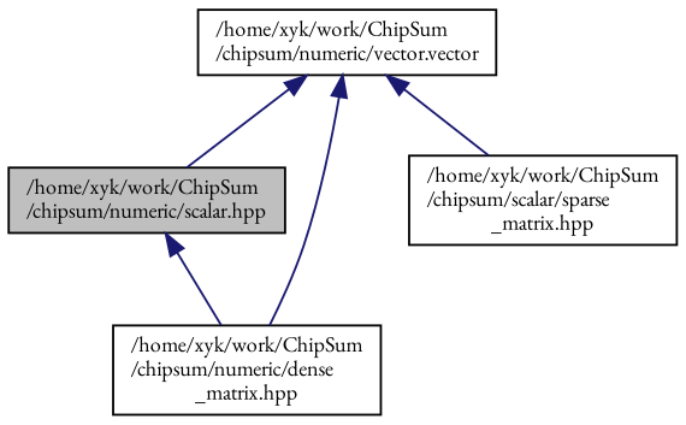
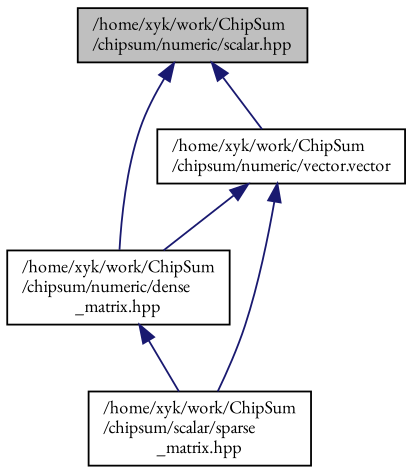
  digraph {
    fontname="EB Garamond"
    node [color=black fillcolor=white fontname="EB Garamond" fontsize=10 shape=record style=filled]
    edge [color=midnightblue dir=back fontname="EB Garamond" fontsize=10 labelfontname=Helvetica labelfontsize=10 style=solid]
    n1 [fillcolor=grey75 fontcolor=black height=0.2 label="/home/xyk/work/ChipSum\l/chipsum/numeric/scalar.hpp" width=0.4]
    n2 [height=0.2 label="/home/xyk/work/ChipSum\l/chipsum/numeric/vector.vector" width=0.4]
    n3 [height=0.2 label="/home/xyk/work/ChipSum\l/chipsum/numeric/dense\l_matrix.hpp" width=0.4]
    n4 [height=0.2 label="/home/xyk/work/ChipSum\l/chipsum/scalar/sparse\l_matrix.hpp" width=0.4]
-   n2 -> n1
+   n1 -> n2
    n1 -> n3
    n2 -> n3
    n2 -> n4
+   n3 -> n4
  }
